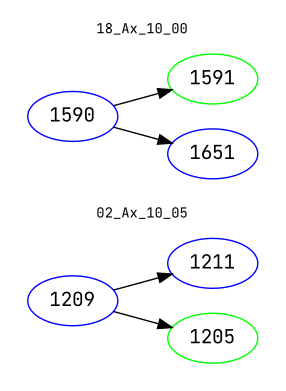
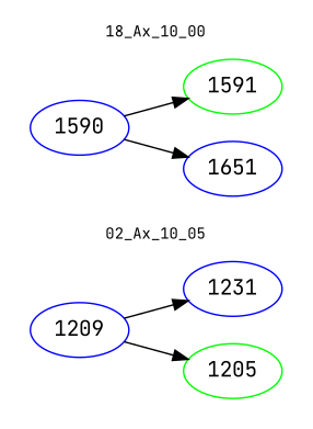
  digraph {
    fontname="JetBrains Mono"
    rankdir=LR
    node [color=blue fontname="JetBrains Mono"]
    edge [color=black fontname="JetBrains Mono"]
    n1 [label=1209]
    n2 [color=green label=1205]
-   n3 [label=1211]
+   n3 [label=1231]
    n4 [label=1590]
    n5 [label=1651]
    n6 [color=green label=1591]
    subgraph cluster_1 {
      color=white
      fontsize=10
      label="02_Ax_10_05"
      n1
      n2
      n3
    }
    subgraph cluster_2 {
      color=white
      fontsize=10
      label="18_Ax_10_00"
      n4
      n5
      n6
    }
    n1 -> n2
    n1 -> n3
    n4 -> n5
    n4 -> n6
  }
